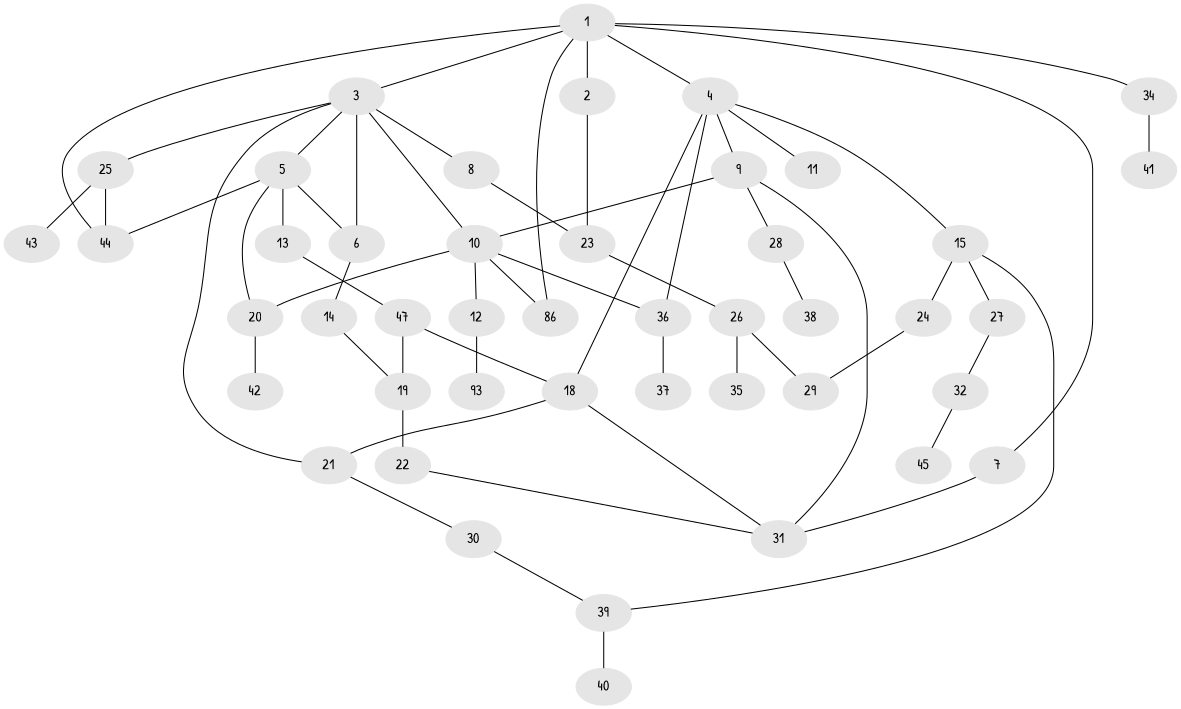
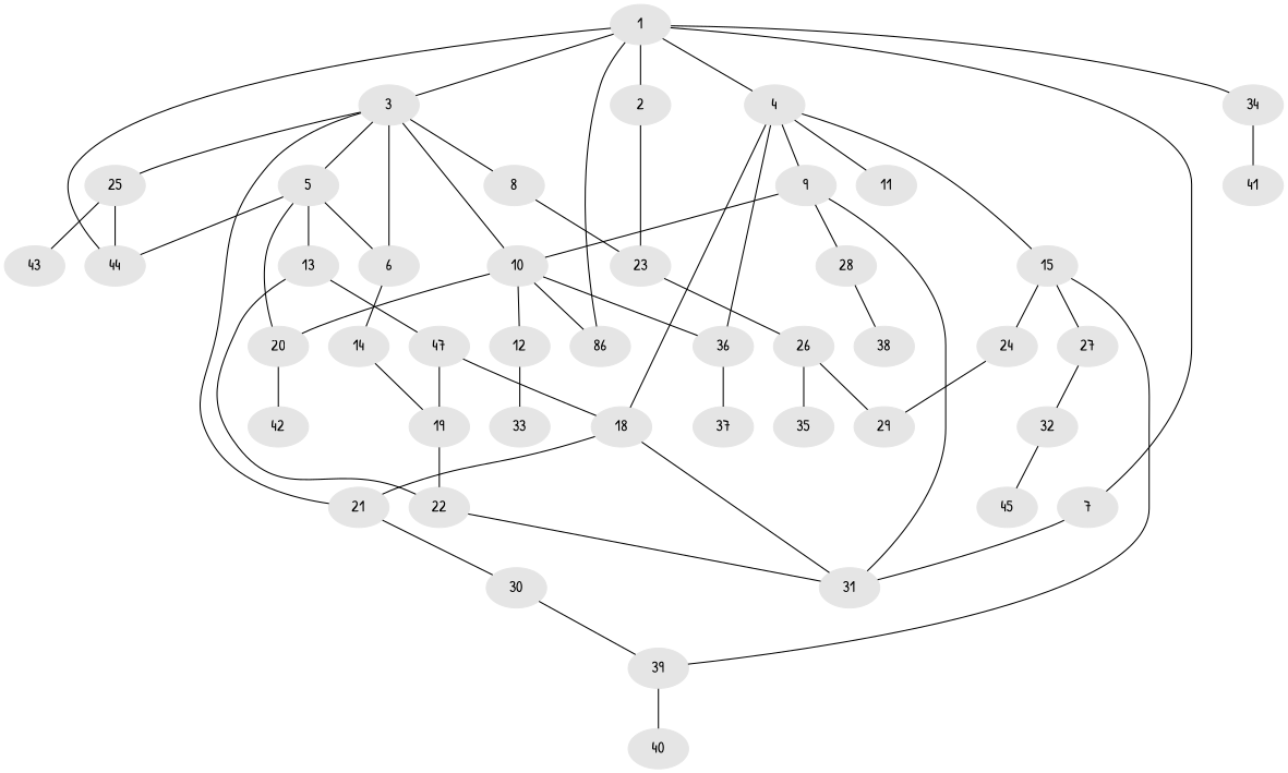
  graph {
    fontname="Patrick Hand"
    node [color=gray90 fontname="Patrick Hand" style=filled]
    edge [fontname="Patrick Hand" weight=1.0]
    1
    2
    3
    4
    7
    n6 [label=86]
    34
    44
    23
    5
    6
    8
    10
    21
    25
    9
    11
    15
    18
    36
    31
    41
    26
    13
    20
    14
    12
    30
    43
    28
    24
    27
    39
    37
    n35 [label=47]
    22
    42
    19
    38
-   33 [label=93]
+   33
    29
    32
    40
    35
    45
    1 -- 2
    1 -- 3
    1 -- 4
    1 -- 7
    1 -- n6
    1 -- 34
    1 -- 44
    2 -- 23
    3 -- 5
    3 -- 6
    3 -- 8
    3 -- 10
    3 -- 21
    3 -- 25
    4 -- 9
    4 -- 11
    4 -- 15
    4 -- 18
    4 -- 36
    7 -- 31
    34 -- 41
    23 -- 26
    5 -- 44
    5 -- 6
    5 -- 13
    5 -- 20
    6 -- 14
    8 -- 23
    10 -- n6
    10 -- 36
    10 -- 20
    10 -- 12
    21 -- 30
    25 -- 44
    25 -- 43
    9 -- 10
    9 -- 31
    9 -- 28
    15 -- 24
    15 -- 27
    15 -- 39
    18 -- 21
    18 -- 31
    36 -- 37
    26 -- 29
    26 -- 35
    13 -- n35
+   13 -- 22
    20 -- 42
    14 -- 19
    12 -- 33
    30 -- 39
    28 -- 38
    24 -- 29
    27 -- 32
    39 -- 40
    n35 -- 18
    n35 -- 19
    22 -- 31
    19 -- 22 [weight=3.0]
    32 -- 45
  }
